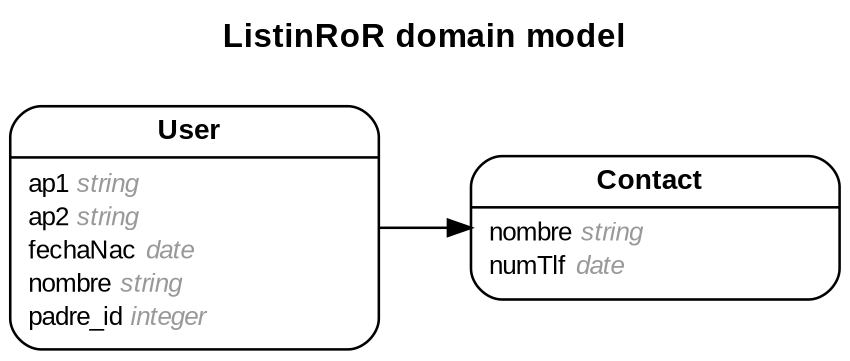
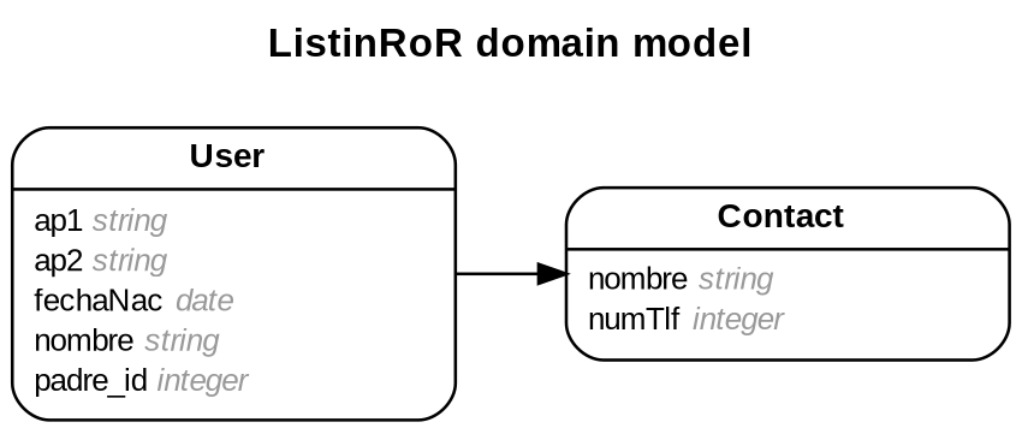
  digraph {
    concentrate=true
    fontname="Arial Bold"
    fontsize=13
    label="ListinRoR domain model\n\n"
    labelloc=t
    nodesep=0.4
    rankdir=LR
    ranksep=0.5
    node [fontname=Arial fontsize=10 margin="0.07,0.05" penwidth=1.0 shape=Mrecord]
-   n1 [label=<<table border="0" align="center" cellspacing="0.5" cellpadding="0" width="134">   <tr><td align="center" valign="bottom" width="130"><font face="Arial Bold" point-size="11">Contact</font></td></tr> </table> | <table border="0" align="left" cellspacing="2" cellpadding="0" width="134">   <tr><td align="left" width="130" port="nombre">nombre <font face="Arial Italic" color="grey60">string</font></td></tr>   <tr><td align="left" width="130" port="numTlf">numTlf <font face="Arial Italic" color="grey60">date</font></td></tr> </table> >]
+   n1 [label=<<table border="0" align="center" cellspacing="0.5" cellpadding="0" width="134">   <tr><td align="center" valign="bottom" width="130"><font face="Arial Bold" point-size="11">Contact</font></td></tr> </table> | <table border="0" align="left" cellspacing="2" cellpadding="0" width="134">   <tr><td align="left" width="130" port="nombre">nombre <font face="Arial Italic" color="grey60">string</font></td></tr>   <tr><td align="left" width="130" port="numTlf">numTlf <font face="Arial Italic" color="grey60">integer</font></td></tr> </table> >]
    n2 [label=<<table border="0" align="center" cellspacing="0.5" cellpadding="0" width="134">   <tr><td align="center" valign="bottom" width="130"><font face="Arial Bold" point-size="11">User</font></td></tr> </table> | <table border="0" align="left" cellspacing="2" cellpadding="0" width="134">   <tr><td align="left" width="130" port="ap1">ap1 <font face="Arial Italic" color="grey60">string</font></td></tr>   <tr><td align="left" width="130" port="ap2">ap2 <font face="Arial Italic" color="grey60">string</font></td></tr>   <tr><td align="left" width="130" port="fechaNac">fechaNac <font face="Arial Italic" color="grey60">date</font></td></tr>   <tr><td align="left" width="130" port="nombre">nombre <font face="Arial Italic" color="grey60">string</font></td></tr>   <tr><td align="left" width="130" port="padre_id">padre_id <font face="Arial Italic" color="grey60">integer</font></td></tr> </table> >]
    n2 -> n1 [arrowhead=normal arrowsize=0.9 arrowtail=none dir=both fontname=Arial fontsize=7 labelangle=32 labeldistance=1.8 penwidth=1.0 weight=2]
  }
